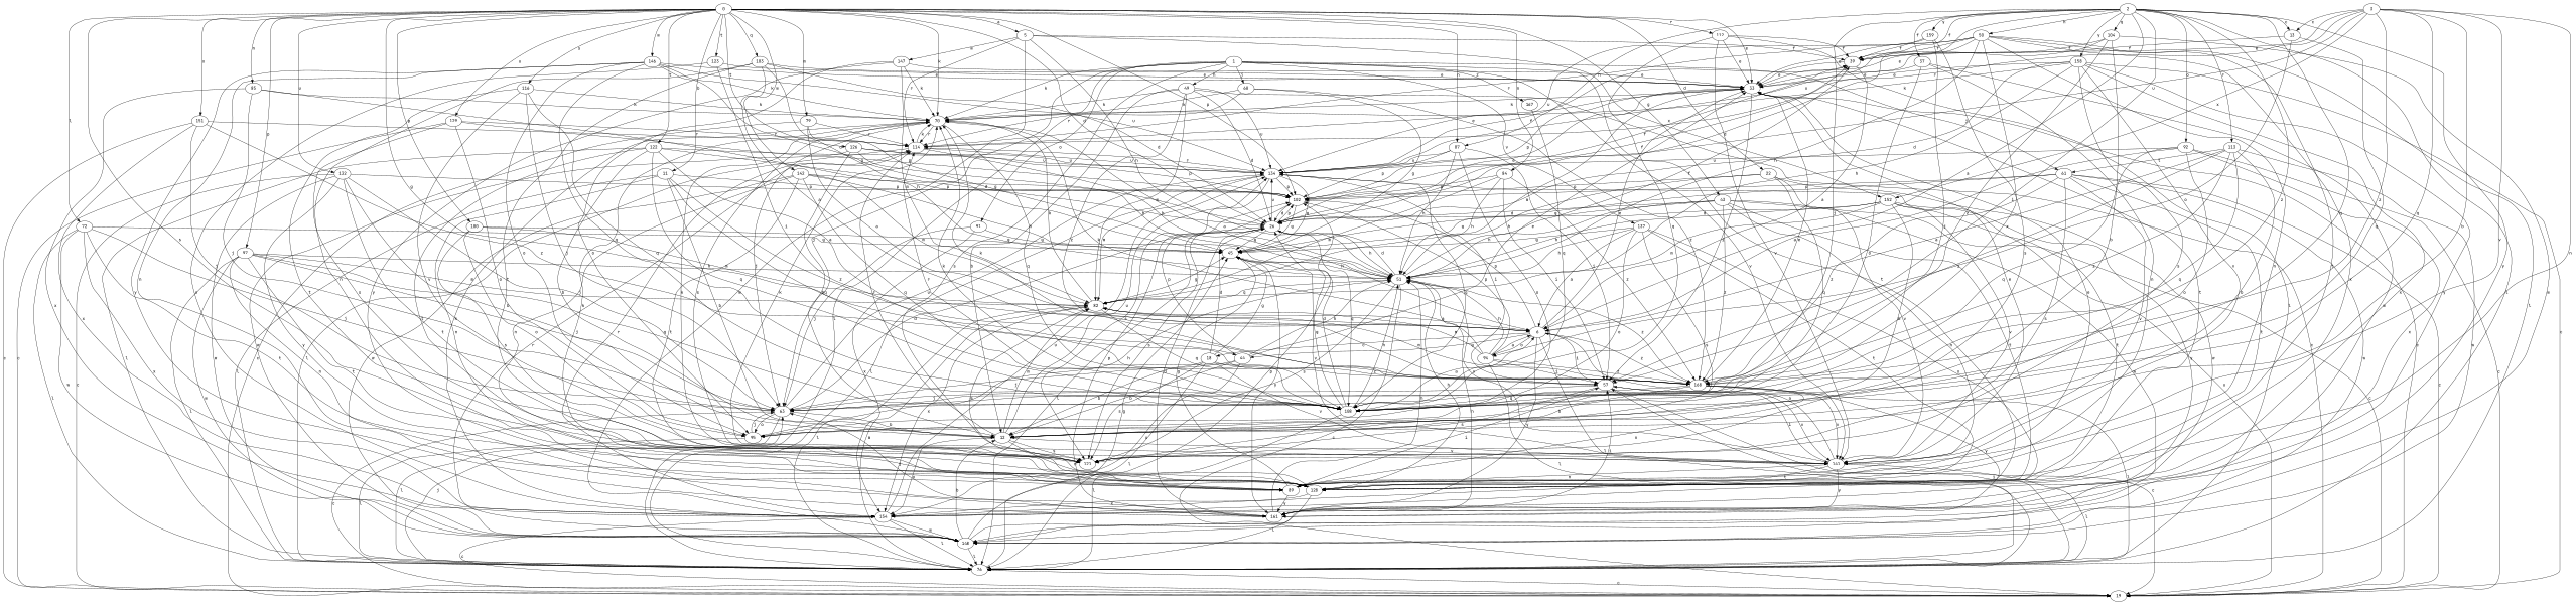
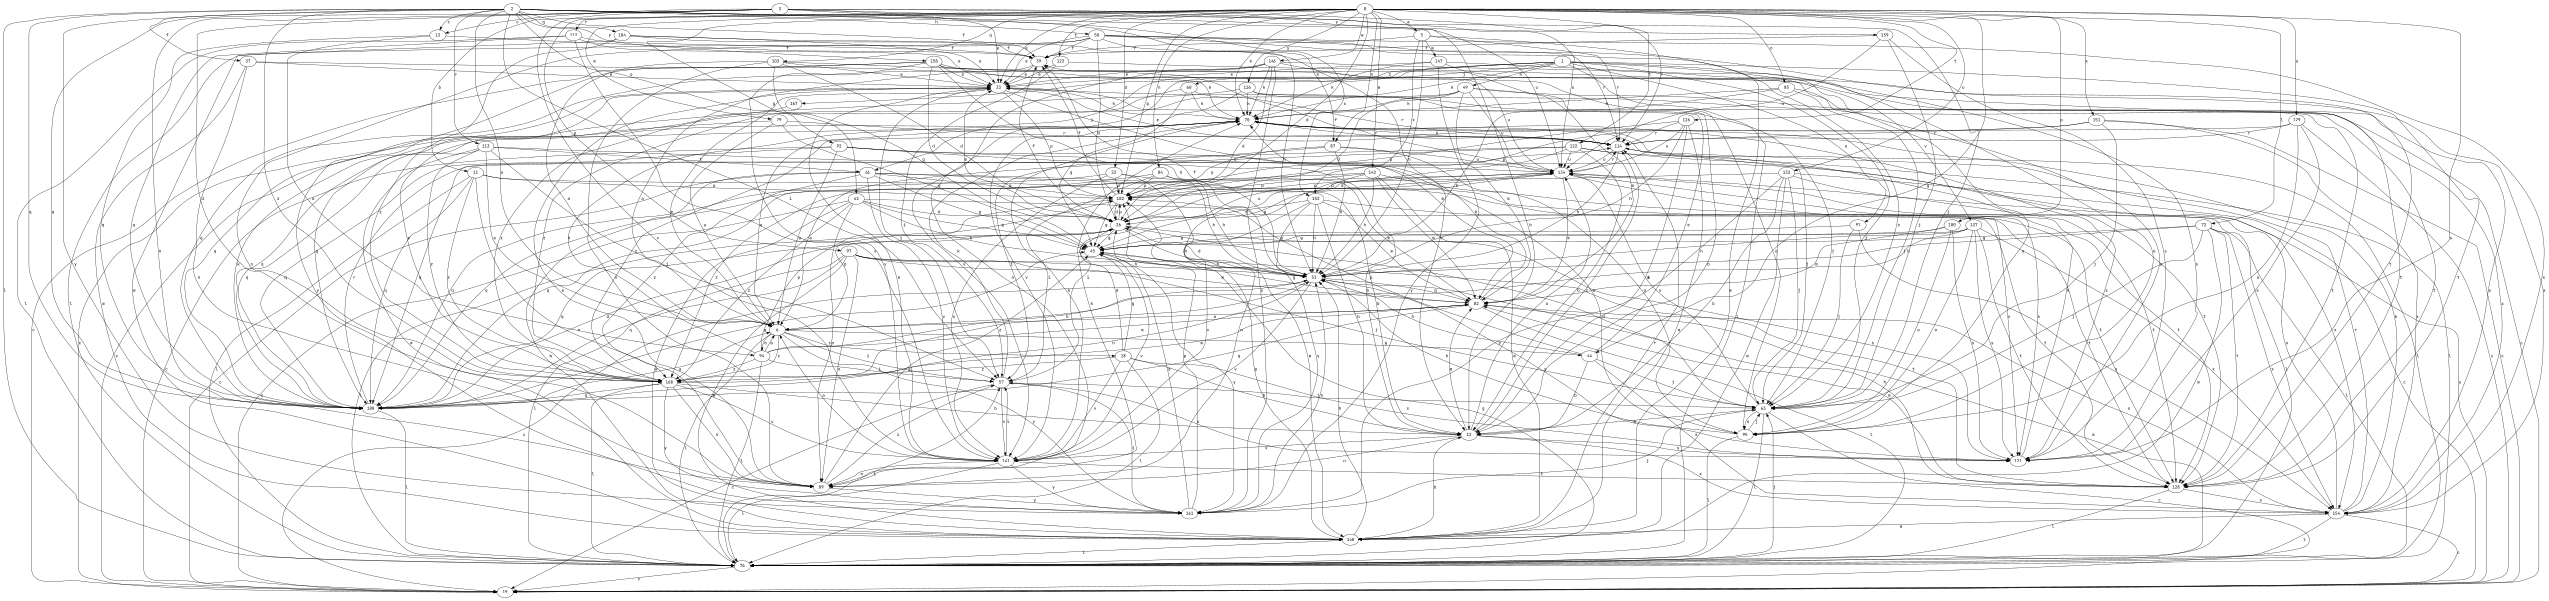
  strict digraph {
    fontname="JetBrains Mono"
    node [fontname="JetBrains Mono"]
    edge [fontname="JetBrains Mono"]
    n1 [label=5]
    0
    11
    22
    26
    33
    43
    44
    70
    72
    79
    84
    85
    87
    97
    100
    102
    103
    112
    116
    121
    122
    123
    126
    129
    132
    142
    146
    151
    39
    114
    152
    51
    147
    148
    76
    108
    168
    12
    89
    141
    134
    45
    128
    57
    82
    19
    63
    154
    6
    95
    161
    1
    49
    60
    61
    91
    137
    167
    2
    13
    37
    50
    92
    104
    113
    158
    159
    18
    94
    3
    n1 -> 39 [label=f]
    n1 -> 114 [label=r]
    n1 -> 152 [label=x]
    n1 -> 51 [label=h]
    n1 -> 147 [label=w]
    n1 -> 148 [label=w]
    0 -> n1 [label=a]
    0 -> 11 [label=b]
    0 -> 22 [label=d]
    0 -> 26 [label=d]
    0 -> 33 [label=e]
    0 -> 43 [label=g]
    0 -> 44 [label=g]
    0 -> 70 [label=k]
    0 -> 72 [label=l]
    0 -> 79 [label=m]
    0 -> 84 [label=n]
    0 -> 85 [label=n]
    0 -> 87 [label=n]
    0 -> 97 [label=p]
    0 -> 100 [label=p]
    0 -> 102 [label=p]
    0 -> 103 [label=q]
    0 -> 112 [label=r]
    0 -> 116 [label=s]
    0 -> 121 [label=s]
    0 -> 122 [label=t]
    0 -> 123 [label=t]
    0 -> 126 [label=t]
    0 -> 129 [label=u]
    0 -> 132 [label=u]
    0 -> 142 [label=w]
    0 -> 146 [label=w]
    0 -> 151 [label=x]
    11 -> 102 [label=p]
    11 -> 76 [label=l]
    11 -> 108 [label=q]
    11 -> 168 [label=z]
    11 -> 12 [label=b]
    11 -> 89 [label=n]
    22 -> 102 [label=p]
    22 -> 51 [label=h]
    22 -> 148 [label=w]
    22 -> 108 [label=q]
    22 -> 141 [label=v]
    26 -> 33 [label=e]
    26 -> 102 [label=p]
    26 -> 121 [label=s]
    26 -> 39 [label=f]
    26 -> 51 [label=h]
    26 -> 76 [label=l]
    26 -> 108 [label=q]
    26 -> 134 [label=u]
    26 -> 45 [label=g]
    33 -> 70 [label=k]
    33 -> 102 [label=p]
    33 -> 128 [label=t]
    33 -> 57 [label=i]
    33 -> 82 [label=m]
    33 -> 19 [label=c]
    43 -> 26 [label=d]
    43 -> 51 [label=h]
    43 -> 148 [label=w]
    43 -> 168 [label=z]
    43 -> 89 [label=n]
    43 -> 45 [label=g]
    43 -> 128 [label=t]
    43 -> 19 [label=c]
    44 -> 33 [label=e]
    44 -> 102 [label=p]
    44 -> 51 [label=h]
    44 -> 12 [label=b]
    44 -> 63 [label=j]
    44 -> 154 [label=x]
    70 -> 121 [label=s]
    70 -> 114 [label=r]
    70 -> 108 [label=q]
    70 -> 63 [label=j]
    70 -> 6 [label=a]
+   72 -> 51 [label=h]
    72 -> 148 [label=w]
    72 -> 76 [label=l]
    72 -> 45 [label=g]
    72 -> 128 [label=t]
    72 -> 63 [label=j]
    72 -> 154 [label=x]
    79 -> 114 [label=r]
    79 -> 45 [label=g]
    79 -> 19 [label=c]
    79 -> 6 [label=a]
    84 -> 102 [label=p]
    84 -> 51 [label=h]
    84 -> 168 [label=z]
    84 -> 57 [label=i]
    84 -> 82 [label=m]
    85 -> 70 [label=k]
    85 -> 51 [label=h]
    85 -> 63 [label=j]
    85 -> 154 [label=x]
    87 -> 102 [label=p]
    87 -> 51 [label=h]
    87 -> 134 [label=u]
    87 -> 57 [label=i]
    87 -> 95 [label=o]
    97 -> 51 [label=h]
    97 -> 148 [label=w]
    97 -> 76 [label=l]
    97 -> 108 [label=q]
    97 -> 89 [label=n]
    97 -> 128 [label=t]
    97 -> 82 [label=m]
    97 -> 63 [label=j]
    100 -> 121 [label=s]
    100 -> 45 [label=g]
    100 -> 82 [label=m]
    100 -> 95 [label=o]
    102 -> 26 [label=d]
    102 -> 39 [label=f]
    102 -> 45 [label=g]
    103 -> 26 [label=d]
    103 -> 33 [label=e]
    103 -> 89 [label=n]
    103 -> 45 [label=g]
    103 -> 128 [label=t]
    103 -> 6 [label=a]
    112 -> 33 [label=e]
    112 -> 39 [label=f]
    112 -> 76 [label=l]
    112 -> 108 [label=q]
    112 -> 141 [label=v]
    116 -> 70 [label=k]
    116 -> 108 [label=q]
    116 -> 141 [label=v]
    116 -> 128 [label=t]
    116 -> 63 [label=j]
    121 -> 70 [label=k]
    122 -> 26 [label=d]
    122 -> 76 [label=l]
    122 -> 108 [label=q]
    122 -> 12 [label=b]
    122 -> 134 [label=u]
    122 -> 128 [label=t]
    122 -> 6 [label=a]
    123 -> 33 [label=e]
    123 -> 57 [label=i]
    123 -> 154 [label=x]
    126 -> 102 [label=p]
+   126 -> 114 [label=r]
    126 -> 51 [label=h]
    126 -> 148 [label=w]
    126 -> 12 [label=b]
    126 -> 134 [label=u]
    129 -> 102 [label=p]
    129 -> 121 [label=s]
    129 -> 114 [label=r]
    129 -> 19 [label=c]
    129 -> 95 [label=o]
    132 -> 102 [label=p]
    132 -> 148 [label=w]
    132 -> 12 [label=b]
    132 -> 128 [label=t]
    132 -> 19 [label=c]
    132 -> 63 [label=j]
    132 -> 161 [label=y]
    142 -> 102 [label=p]
    142 -> 51 [label=h]
    142 -> 148 [label=w]
    142 -> 108 [label=q]
    142 -> 89 [label=n]
    142 -> 128 [label=t]
    142 -> 82 [label=m]
    146 -> 26 [label=d]
    146 -> 33 [label=e]
    146 -> 70 [label=k]
    146 -> 108 [label=q]
    146 -> 89 [label=n]
    146 -> 134 [label=u]
    146 -> 95 [label=o]
    146 -> 161 [label=y]
    151 -> 114 [label=r]
    151 -> 168 [label=z]
    151 -> 19 [label=c]
    151 -> 63 [label=j]
    151 -> 154 [label=x]
    39 -> 33 [label=e]
    39 -> 6 [label=a]
    114 -> 33 [label=e]
    114 -> 70 [label=k]
    114 -> 51 [label=h]
    114 -> 76 [label=l]
    114 -> 134 [label=u]
    152 -> 26 [label=d]
    152 -> 51 [label=h]
    152 -> 12 [label=b]
    152 -> 141 [label=v]
    152 -> 128 [label=t]
    152 -> 82 [label=m]
    152 -> 161 [label=y]
    51 -> 26 [label=d]
    51 -> 121 [label=s]
    51 -> 39 [label=f]
    51 -> 168 [label=z]
    51 -> 141 [label=v]
    51 -> 82 [label=q]
    51 -> 19 [label=c]
    147 -> 33 [label=e]
    147 -> 70 [label=k]
    147 -> 82 [label=m]
    147 -> 95 [label=o]
    147 -> 161 [label=y]
    148 -> 102 [label=p]
    148 -> 114 [label=r]
    148 -> 51 [label=h]
    148 -> 76 [label=l]
    148 -> 12 [label=b]
    76 -> 45 [label=g]
    76 -> 57 [label=i]
    76 -> 82 [label=m]
    76 -> 19 [label=c]
    76 -> 63 [label=j]
    108 -> 26 [label=d]
    108 -> 70 [label=k]
    108 -> 114 [label=r]
    108 -> 51 [label=h]
    108 -> 76 [label=l]
    108 -> 45 [label=g]
    108 -> 6 [label=a]
    168 -> 33 [label=e]
    168 -> 76 [label=l]
    168 -> 108 [label=q]
    168 -> 12 [label=b]
    168 -> 89 [label=n]
    168 -> 141 [label=v]
    168 -> 82 [label=m]
    168 -> 161 [label=y]
    12 -> 121 [label=s]
    12 -> 114 [label=r]
    12 -> 89 [label=n]
    12 -> 141 [label=v]
    12 -> 134 [label=u]
    12 -> 82 [label=m]
    12 -> 154 [label=x]
    89 -> 33 [label=e]
    89 -> 70 [label=k]
    89 -> 45 [label=g]
    89 -> 57 [label=i]
    89 -> 161 [label=y]
    141 -> 33 [label=e]
    141 -> 70 [label=k]
    141 -> 76 [label=l]
    141 -> 89 [label=n]
    141 -> 128 [label=t]
    141 -> 57 [label=i]
    141 -> 6 [label=a]
    141 -> 161 [label=y]
    134 -> 102 [label=p]
    134 -> 121 [label=s]
    134 -> 39 [label=f]
    134 -> 114 [label=r]
    134 -> 76 [label=l]
    134 -> 108 [label=q]
    134 -> 45 [label=g]
    134 -> 57 [label=i]
    134 -> 82 [label=m]
    45 -> 51 [label=h]
    45 -> 141 [label=v]
    45 -> 161 [label=y]
    128 -> 51 [label=h]
    128 -> 76 [label=l]
    128 -> 82 [label=m]
    128 -> 154 [label=x]
    57 -> 70 [label=k]
    57 -> 121 [label=s]
    57 -> 141 [label=v]
    57 -> 19 [label=c]
    57 -> 63 [label=j]
    82 -> 70 [label=k]
    82 -> 76 [label=l]
    82 -> 108 [label=q]
    82 -> 45 [label=g]
    82 -> 154 [label=x]
    82 -> 6 [label=a]
    19 -> 134 [label=u]
    63 -> 26 [label=d]
    63 -> 76 [label=l]
    63 -> 12 [label=b]
    63 -> 134 [label=u]
    63 -> 19 [label=c]
    63 -> 95 [label=o]
    154 -> 70 [label=k]
    154 -> 114 [label=r]
    154 -> 148 [label=w]
    154 -> 76 [label=l]
    154 -> 134 [label=u]
    154 -> 19 [label=c]
    6 -> 33 [label=e]
    6 -> 44 [label=g]
    6 -> 102 [label=p]
    6 -> 76 [label=l]
    6 -> 168 [label=z]
    6 -> 57 [label=i]
    6 -> 161 [label=y]
    6 -> 18 [label=c]
    6 -> 94 [label=o]
    95 -> 51 [label=h]
    95 -> 76 [label=l]
    95 -> 63 [label=j]
    161 -> 26 [label=d]
    161 -> 102 [label=p]
    161 -> 51 [label=h]
    161 -> 57 [label=i]
    161 -> 63 [label=j]
    1 -> 70 [label=k]
    1 -> 121 [label=s]
    1 -> 76 [label=l]
    1 -> 141 [label=v]
    1 -> 128 [label=t]
    1 -> 63 [label=j]
    1 -> 49 [label=h]
    1 -> 60 [label=j]
    1 -> 61 [label=j]
    1 -> 91 [label=o]
    1 -> 137 [label=v]
    1 -> 167 [label=z]
    49 -> 26 [label=d]
    49 -> 70 [label=k]
    49 -> 168 [label=z]
    49 -> 12 [label=b]
    49 -> 134 [label=u]
    49 -> 82 [label=m]
    49 -> 19 [label=c]
    60 -> 70 [label=k]
    60 -> 114 [label=r]
    60 -> 168 [label=z]
    60 -> 45 [label=g]
    61 -> 102 [label=p]
    61 -> 121 [label=s]
    61 -> 148 [label=w]
    61 -> 168 [label=z]
    61 -> 141 [label=v]
    61 -> 45 [label=g]
    61 -> 128 [label=t]
    61 -> 19 [label=c]
    91 -> 45 [label=g]
    91 -> 63 [label=j]
    91 -> 154 [label=x]
    137 -> 121 [label=s]
    137 -> 51 [label=h]
    137 -> 45 [label=g]
    137 -> 128 [label=t]
    137 -> 154 [label=x]
    137 -> 6 [label=a]
    137 -> 95 [label=o]
    167 -> 108 [label=q]
    2 -> 87 [label=n]
    2 -> 39 [label=f]
    2 -> 76 [label=l]
    2 -> 108 [label=q]
    2 -> 168 [label=z]
    2 -> 134 [label=u]
    2 -> 57 [label=i]
    2 -> 63 [label=j]
    2 -> 6 [label=a]
    2 -> 161 [label=y]
    2 -> 13 [label=c]
    2 -> 37 [label=f]
    2 -> 50 [label=h]
    2 -> 92 [label=o]
    2 -> 104 [label=q]
    2 -> 113 [label=r]
    2 -> 158 [label=y]
    2 -> 159 [label=y]
    13 -> 39 [label=f]
    13 -> 108 [label=q]
    13 -> 94 [label=o]
    37 -> 33 [label=e]
    37 -> 148 [label=w]
    37 -> 89 [label=n]
    37 -> 95 [label=o]
    50 -> 26 [label=d]
    50 -> 33 [label=e]
    50 -> 39 [label=f]
    50 -> 114 [label=r]
    50 -> 51 [label=h]
    50 -> 76 [label=l]
    50 -> 89 [label=n]
    50 -> 128 [label=t]
    50 -> 63 [label=x]
    50 -> 154 [label=x]
    92 -> 108 [label=q]
    92 -> 134 [label=u]
    92 -> 19 [label=c]
    92 -> 154 [label=x]
    92 -> 6 [label=a]
    92 -> 95 [label=o]
    104 -> 33 [label=e]
    104 -> 39 [label=f]
    104 -> 148 [label=w]
    104 -> 168 [label=z]
    104 -> 12 [label=b]
    113 -> 148 [label=w]
    113 -> 108 [label=q]
    113 -> 168 [label=z]
    113 -> 12 [label=b]
    113 -> 57 [label=i]
    113 -> 6 [label=a]
    113 -> 61 [label=t]
    158 -> 26 [label=d]
    158 -> 33 [label=e]
    158 -> 70 [label=k]
    158 -> 121 [label=s]
    158 -> 51 [label=h]
    158 -> 141 [label=v]
    158 -> 19 [label=c]
    158 -> 154 [label=x]
    158 -> 161 [label=y]
    159 -> 121 [label=s]
    159 -> 39 [label=f]
    159 -> 134 [label=u]
    159 -> 63 [label=j]
    18 -> 26 [label=d]
    18 -> 121 [label=s]
    18 -> 76 [label=l]
    18 -> 168 [label=z]
    18 -> 12 [label=b]
    18 -> 141 [label=v]
    18 -> 45 [label=g]
    94 -> 70 [label=k]
    94 -> 102 [label=p]
    94 -> 51 [label=h]
    94 -> 76 [label=l]
    94 -> 168 [label=z]
    94 -> 57 [label=i]
    94 -> 82 [label=m]
    94 -> 6 [label=a]
    3 -> 33 [label=e]
    3 -> 114 [label=r]
    3 -> 152 [label=x]
    3 -> 108 [label=q]
    3 -> 168 [label=z]
    3 -> 12 [label=b]
    3 -> 89 [label=n]
    3 -> 141 [label=v]
    3 -> 134 [label=u]
    3 -> 13 [label=c]
  }
